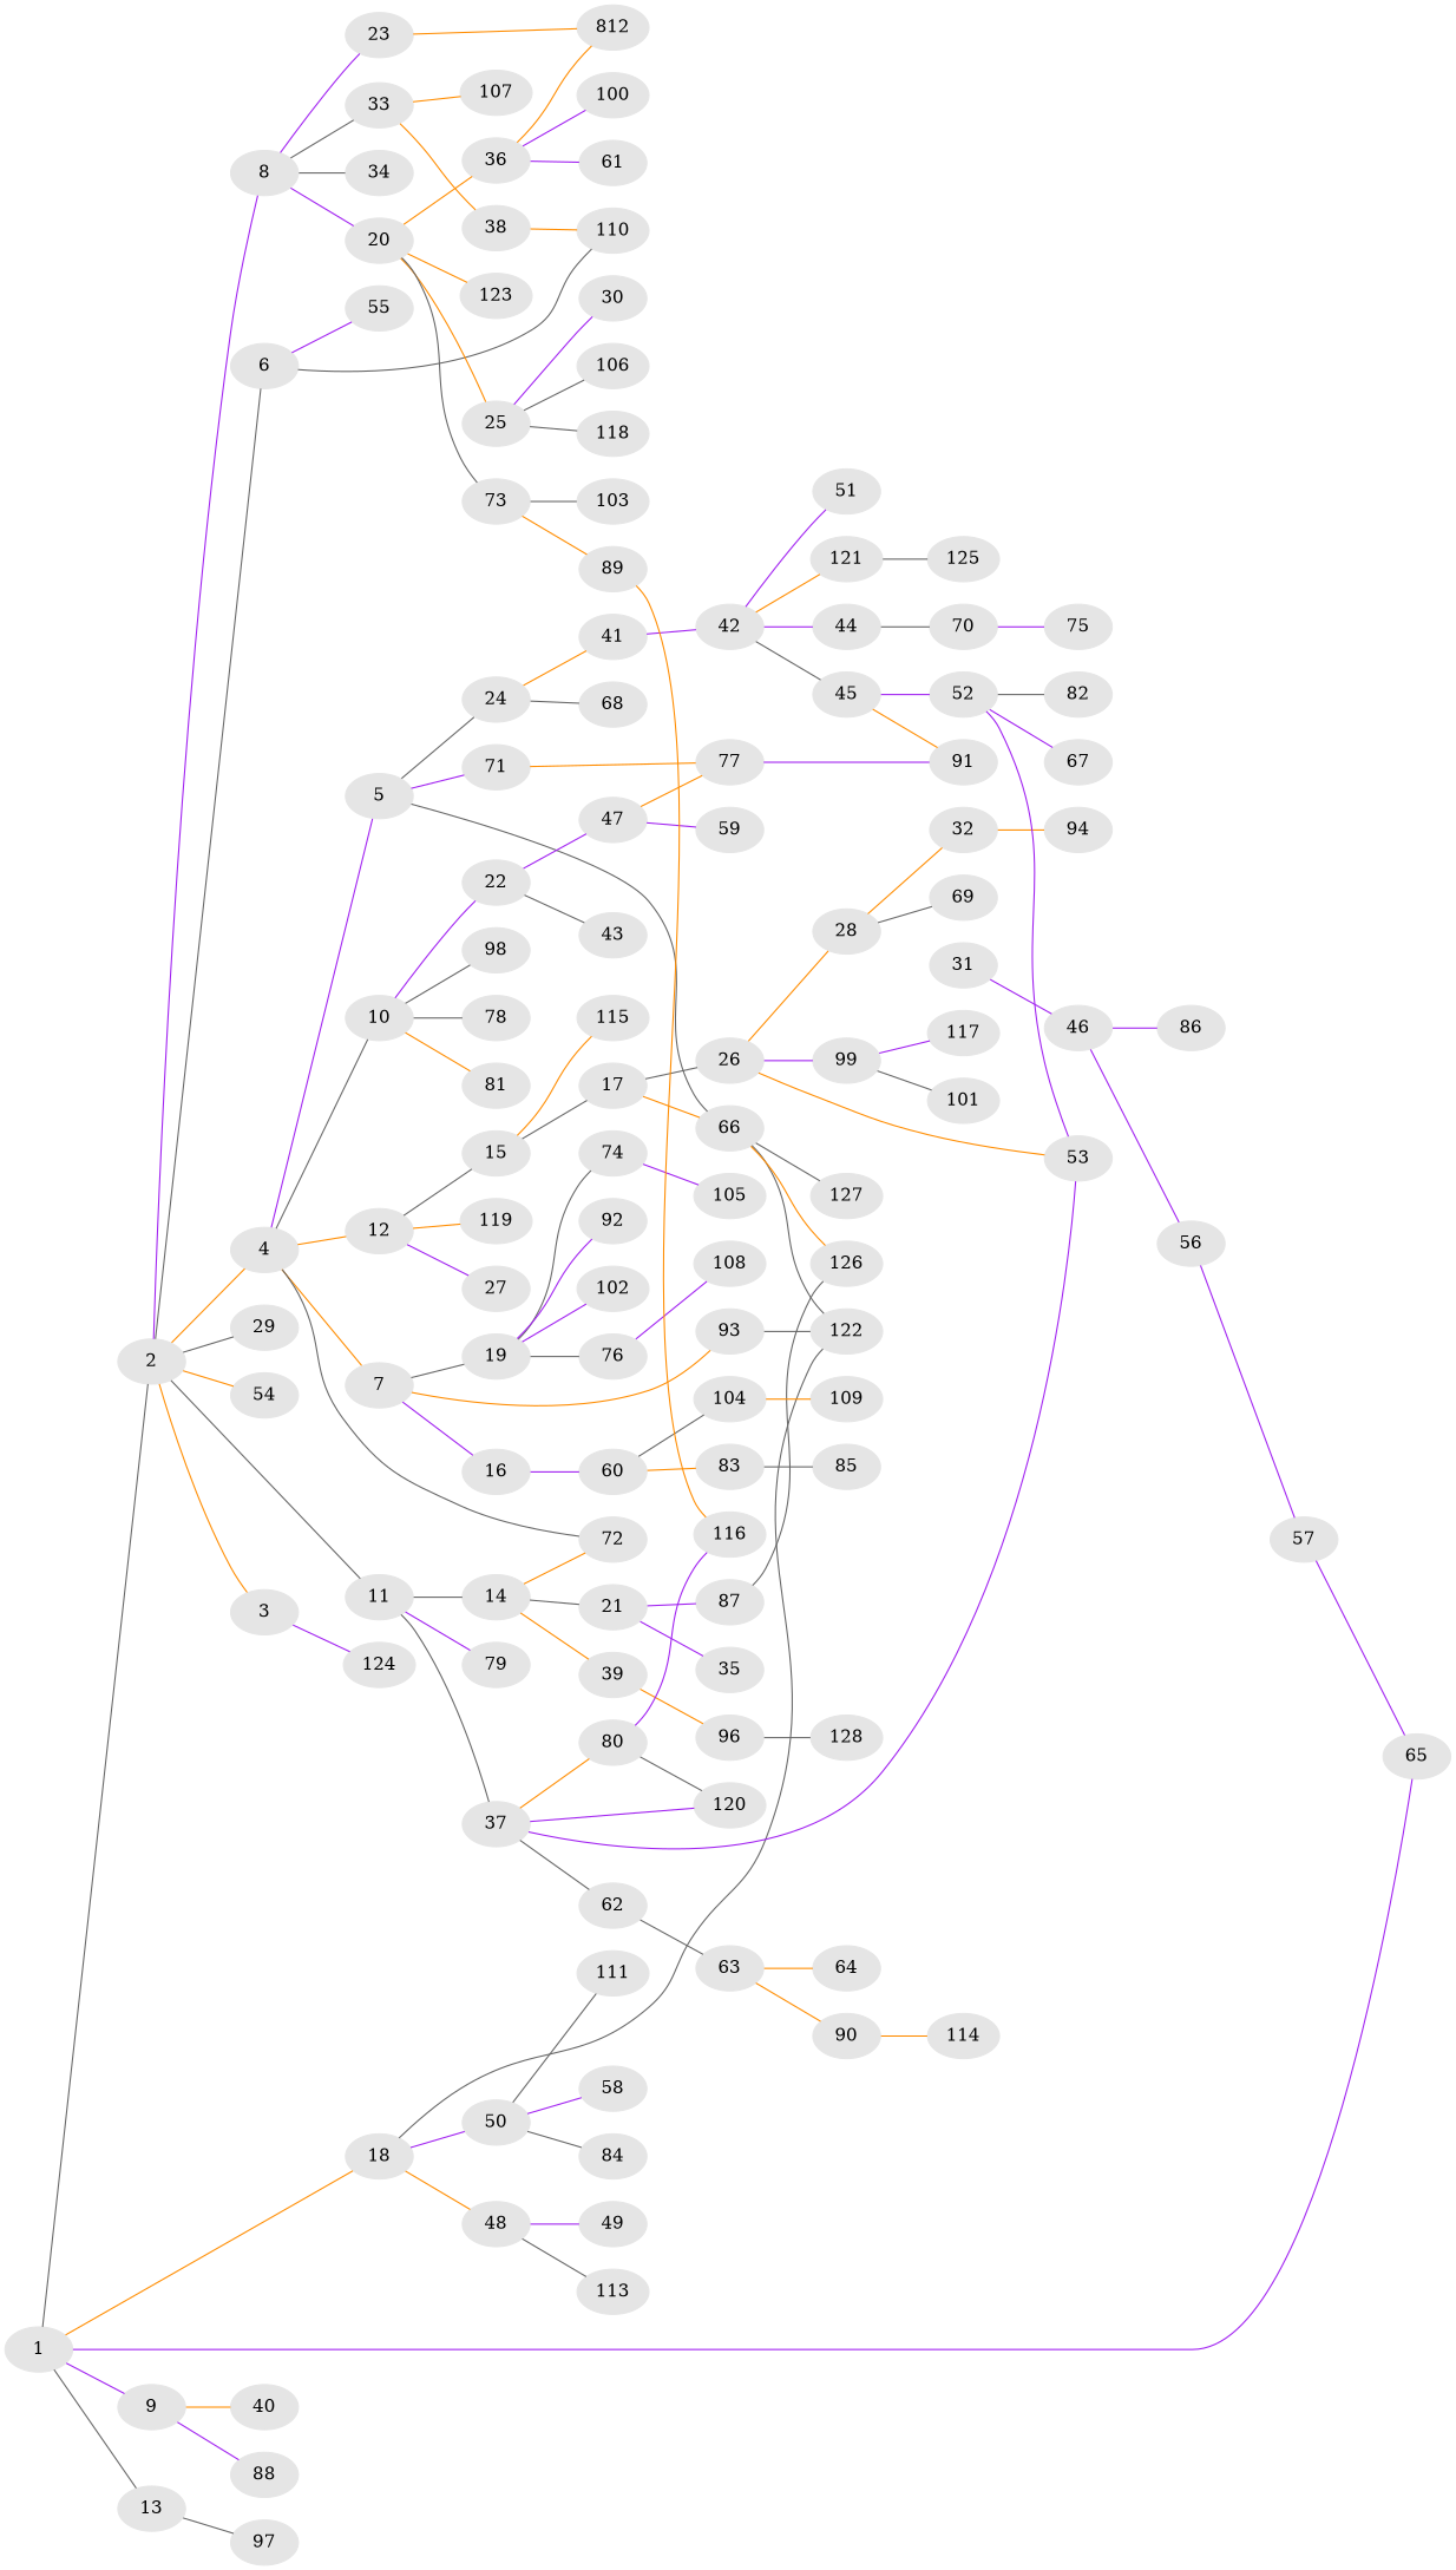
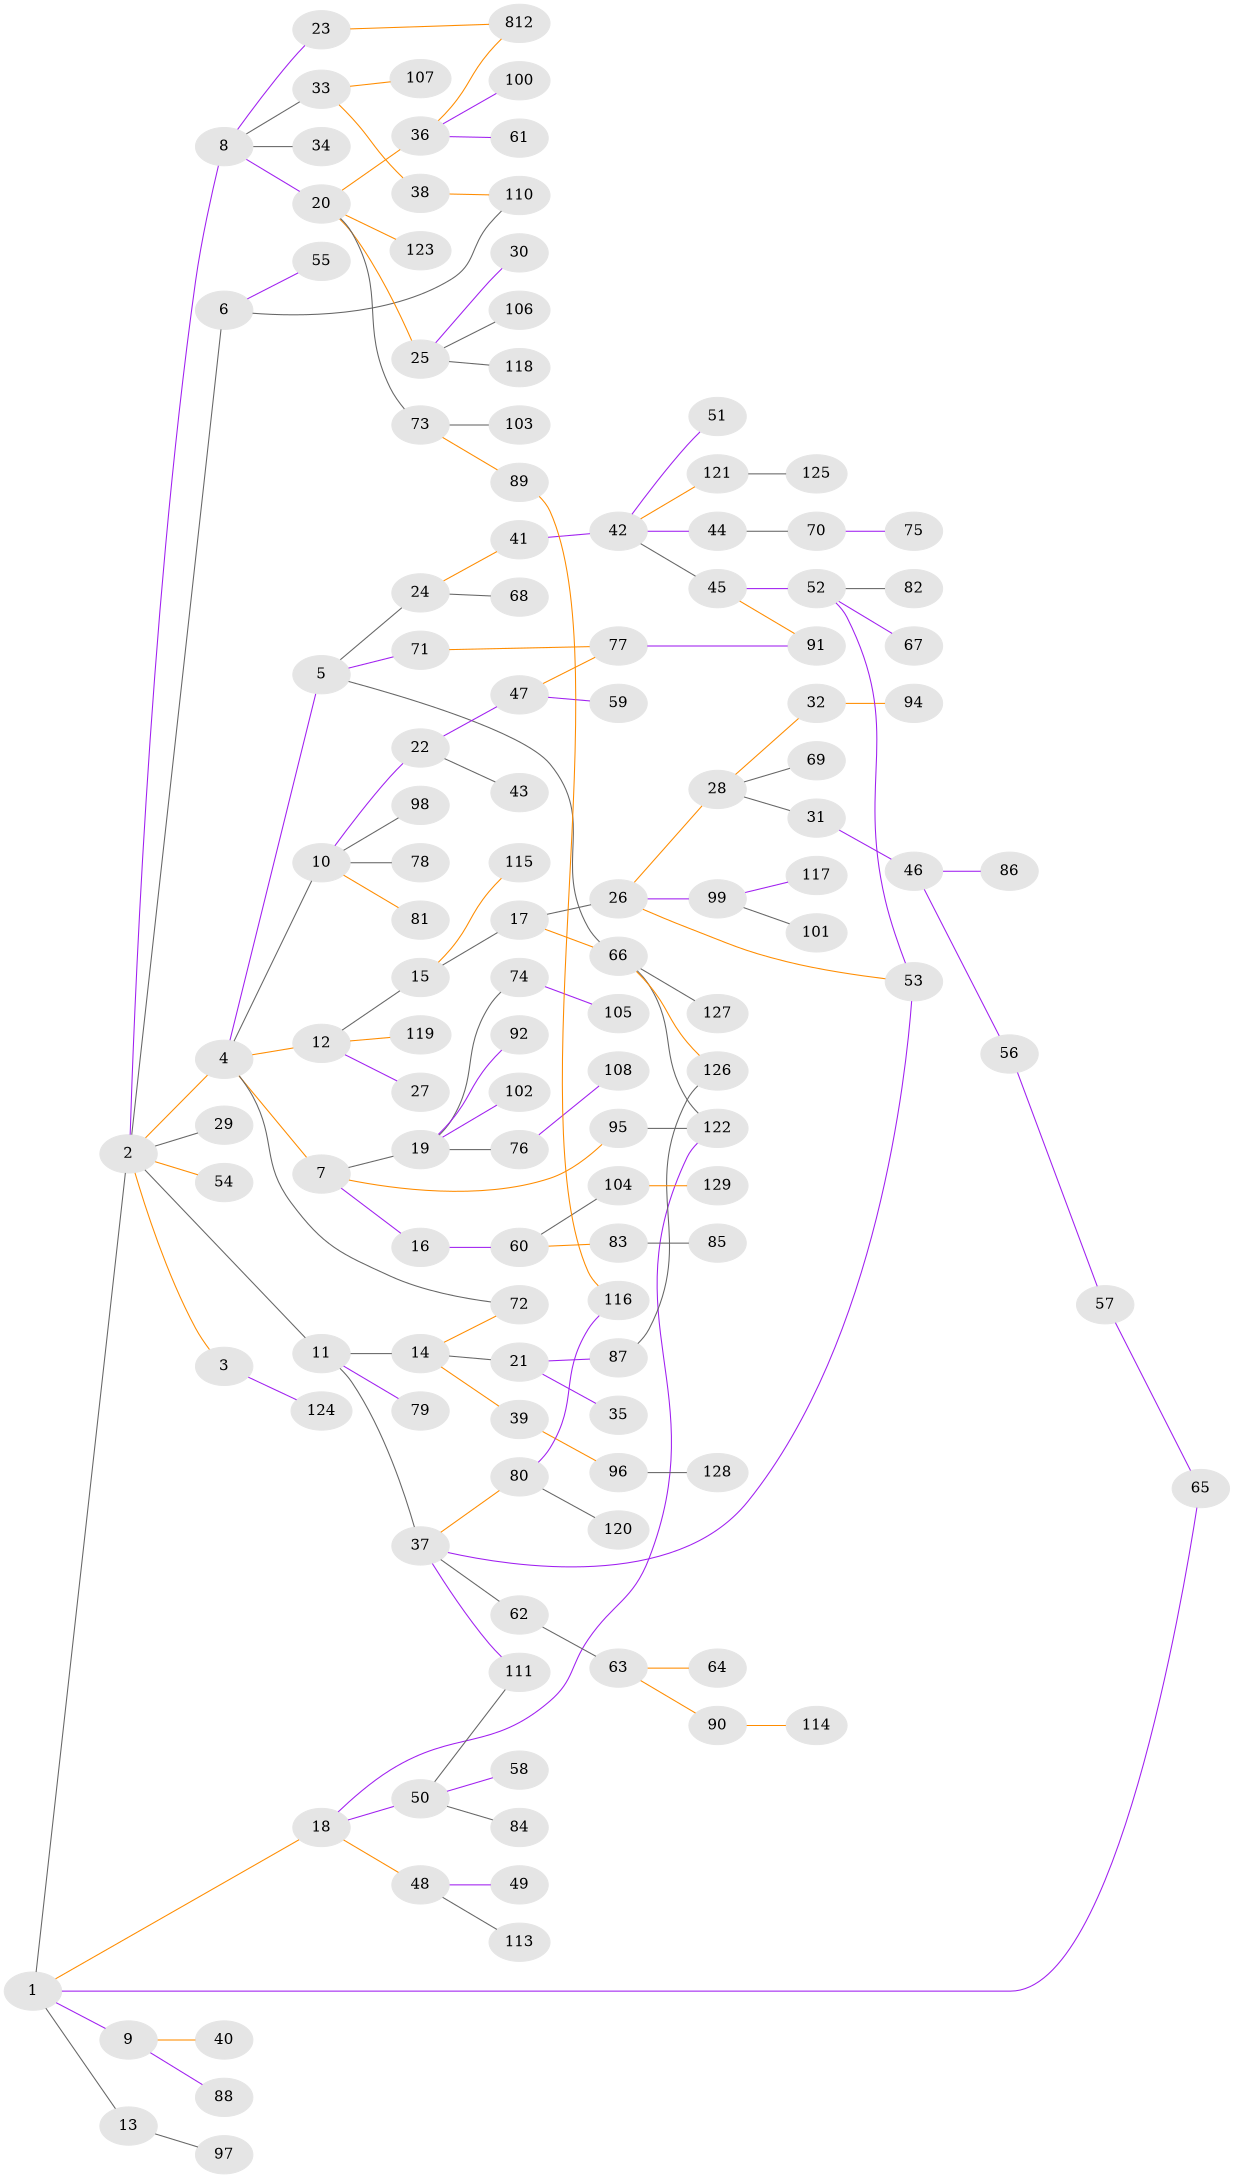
  graph {
    rankdir=LR
    node [color=gray90 style=filled]
    edge [color=gray40]
    1
    2
    9
    13
    18
    65
    3
    4
    6
    8
    11
    29
    54
    40
    88
    97
    48
    50
    122
    124
    5
    7
    10
    12
    72
    55
    110
    20
    23
    33
    34
    14
    37
    79
    24
    66
    71
    16
    19
-   95 [label=93]
+   95
    22
    78
    81
    98
    15
    27
    119
    41
    68
    126
    127
    77
    60
    74
    76
    92
    102
    25
    36
    73
    123
    n62 [label=812]
    38
    107
    43
    47
    21
    39
    53
    62
    80
    111
    17
    115
    35
    87
    96
    26
    83
    104
    28
    99
    49
    113
    58
    84
    105
    108
    30
    106
    118
    61
    100
    89
    103
    59
    42
    31
    32
    69
    101
    117
    46
    94
    56
    86
    63
    116
    120
    128
    44
    45
    51
    121
    70
    52
    91
    125
    75
    67
    82
    57
    85
-   109
+   109 [label=129]
    64
    90
    114
    1 -- 2
    1 -- 9 [color=purple]
    1 -- 13
    1 -- 18 [color=darkorange]
    1 -- 65 [color=purple]
    2 -- 3 [color=darkorange]
    2 -- 4 [color=darkorange]
    2 -- 6
    2 -- 8 [color=purple]
    2 -- 11
    2 -- 29
    2 -- 54 [color=darkorange]
    9 -- 40 [color=darkorange]
    9 -- 88 [color=purple]
    13 -- 97
    18 -- 48 [color=darkorange]
    18 -- 50 [color=purple]
-   18 -- 122
+   18 -- 122 [color=purple]
    3 -- 124 [color=purple]
    4 -- 5 [color=purple]
    4 -- 7 [color=darkorange]
    4 -- 10
    4 -- 12 [color=darkorange]
    4 -- 72
    6 -- 55 [color=purple]
    6 -- 110
    8 -- 20 [color=purple]
    8 -- 23 [color=purple]
    8 -- 33
    8 -- 34
    11 -- 14
    11 -- 37
    11 -- 79 [color=purple]
    48 -- 49 [color=purple]
    48 -- 113
    50 -- 111
    50 -- 58 [color=purple]
    50 -- 84
    5 -- 24
    5 -- 66
    5 -- 71 [color=purple]
    7 -- 16 [color=purple]
    7 -- 19
    7 -- 95 [color=darkorange]
    10 -- 22 [color=purple]
    10 -- 78
    10 -- 81 [color=darkorange]
    10 -- 98
    12 -- 15
    12 -- 27 [color=purple]
    12 -- 119 [color=darkorange]
    20 -- 25 [color=darkorange]
    20 -- 36 [color=darkorange]
    20 -- 73
    20 -- 123 [color=darkorange]
    23 -- n62 [color=darkorange]
    33 -- 38 [color=darkorange]
    33 -- 107 [color=darkorange]
    14 -- 72 [color=darkorange]
    14 -- 21
    14 -- 39 [color=darkorange]
    37 -- 53 [color=purple]
    37 -- 62
    37 -- 80 [color=darkorange]
-   37 -- 120 [color=purple]
+   37 -- 111 [color=purple]
    24 -- 41 [color=darkorange]
    24 -- 68
    66 -- 122
    66 -- 126 [color=darkorange]
    66 -- 127
    71 -- 77 [color=darkorange]
    16 -- 60 [color=purple]
    19 -- 74
    19 -- 76
    19 -- 92 [color=purple]
    19 -- 102 [color=purple]
    95 -- 122
    22 -- 43
    22 -- 47 [color=purple]
    15 -- 17
    15 -- 115 [color=darkorange]
    41 -- 42 [color=purple]
    77 -- 91 [color=purple]
    60 -- 83 [color=darkorange]
    60 -- 104
    74 -- 105 [color=purple]
    76 -- 108 [color=purple]
    25 -- 30 [color=purple]
    25 -- 106
    25 -- 118
    36 -- n62 [color=darkorange]
    36 -- 61 [color=purple]
    36 -- 100 [color=purple]
    73 -- 89 [color=darkorange]
    73 -- 103
    38 -- 110 [color=darkorange]
    47 -- 77 [color=darkorange]
    47 -- 59 [color=purple]
    21 -- 35 [color=purple]
    21 -- 87 [color=purple]
    39 -- 96 [color=darkorange]
    62 -- 63
    80 -- 116 [color=purple]
    80 -- 120
    17 -- 66 [color=darkorange]
    17 -- 26
    87 -- 126
    96 -- 128
    26 -- 53 [color=darkorange]
    26 -- 28 [color=darkorange]
    26 -- 99 [color=purple]
    83 -- 85
    104 -- 109 [color=darkorange]
+   28 -- 31
    28 -- 32 [color=darkorange]
    28 -- 69
    99 -- 101
    99 -- 117 [color=purple]
    89 -- 116 [color=darkorange]
    42 -- 44 [color=purple]
    42 -- 45
    42 -- 51 [color=purple]
    42 -- 121 [color=darkorange]
    31 -- 46 [color=purple]
    32 -- 94 [color=darkorange]
    46 -- 56 [color=purple]
    46 -- 86 [color=purple]
    56 -- 57 [color=purple]
    63 -- 64 [color=darkorange]
    63 -- 90 [color=darkorange]
    44 -- 70
    45 -- 52 [color=purple]
    45 -- 91 [color=darkorange]
    121 -- 125
    70 -- 75 [color=purple]
    52 -- 53 [color=purple]
    52 -- 67 [color=purple]
    52 -- 82
    57 -- 65 [color=purple]
    90 -- 114 [color=darkorange]
  }
